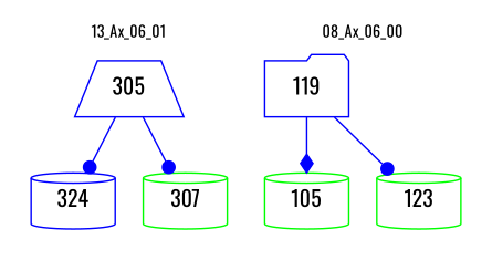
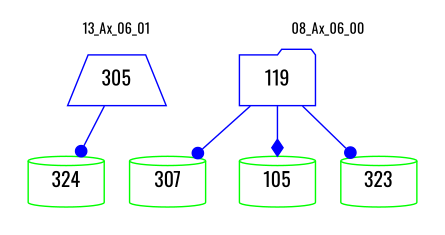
  digraph {
    fontname=Oswald
    node [color=green fontname=Oswald shape=cylinder]
    edge [arrowhead=dot color=blue fontname=Oswald]
    n1 [color=blue label=305 shape=trapezium]
    n2 [label=307]
-   n3 [color=blue label=324]
+   n3 [label=324]
    n4 [color=blue label=119 shape=folder]
    n5 [label=105]
-   n6 [label=123]
+   n6 [label=323]
    subgraph cluster_1 {
      color=white
      fontsize=10
      label="13_Ax_06_01"
      n1
      n2
      n3
    }
    subgraph cluster_2 {
      color=white
      fontsize=10
      label="08_Ax_06_00"
      n4
      n5
      n6
    }
-   n1 -> n2
+   n4 -> n2
    n1 -> n3
    n4 -> n5 [arrowhead=diamond]
    n4 -> n6
  }
